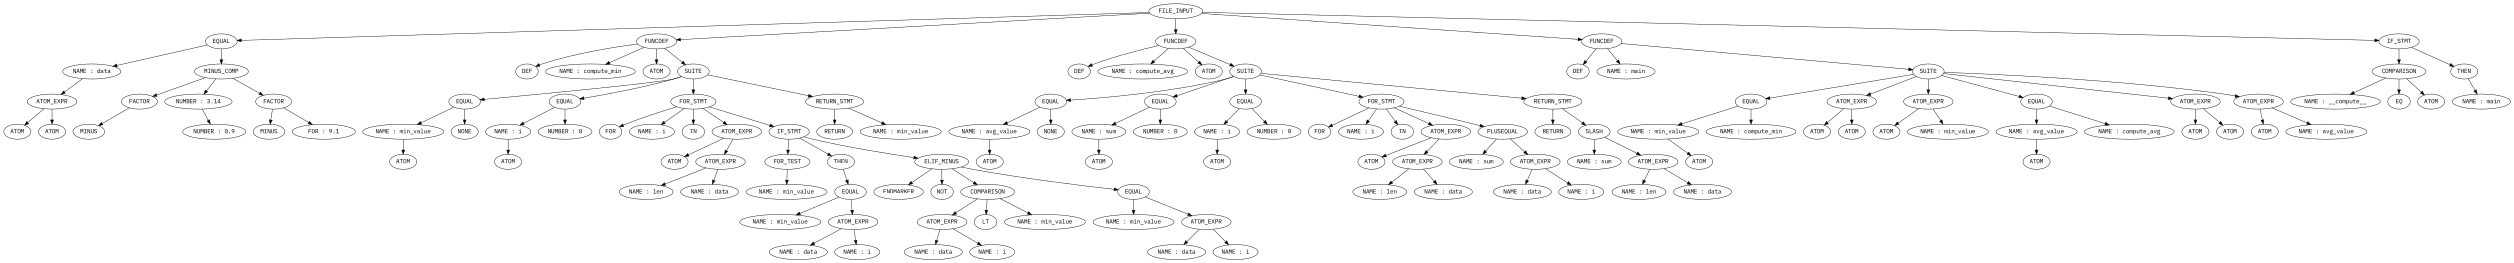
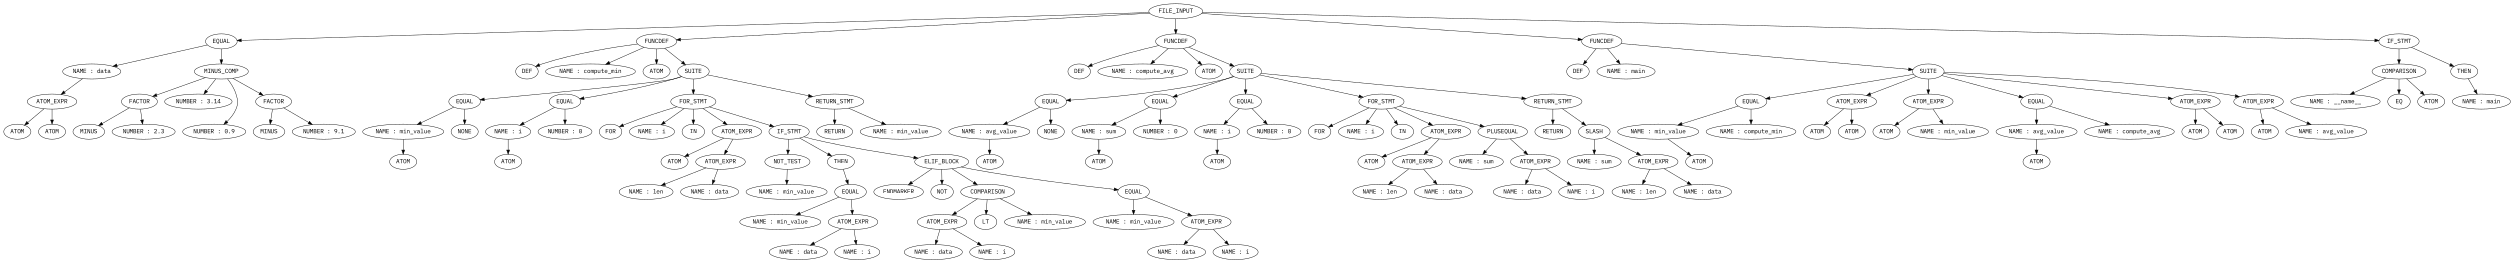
  digraph {
    fontname="IBM Plex Mono"
    node [fontname="IBM Plex Mono"]
    edge [fontname="IBM Plex Mono"]
    n1 [label=FILE_INPUT]
    n2 [label=EQUAL]
    n3 [label=FUNCDEF]
    n4 [label=FUNCDEF]
    n5 [label=FUNCDEF]
    n6 [label=IF_STMT]
    n7 [label="NAME : data"]
    n8 [label=MINUS_COMP]
    n9 [label=DEF]
    n10 [label="NAME : compute_min"]
    n11 [label=ATOM]
    n12 [label=SUITE]
    n13 [label=DEF]
    n14 [label="NAME : compute_avg"]
    n15 [label=ATOM]
    n16 [label=SUITE]
    n17 [label=DEF]
    n18 [label="NAME : main"]
    n19 [label=SUITE]
    n20 [label=COMPARISON]
    n21 [label=THEN]
    n22 [label=ENDMARKER]
    n23 [label=ATOM_EXPR]
    n24 [label=FACTOR]
    n25 [label="NUMBER : 3.14"]
    n26 [label="NUMBER : 0.9"]
    n27 [label=FACTOR]
    n28 [label=ATOM]
    n29 [label=ATOM]
    n30 [label=MINUS]
+   n31 [label="NUMBER : 2.3"]
    n32 [label=MINUS]
-   n33 [label="FOR : 9.1"]
+   n33 [label="NUMBER : 9.1"]
    n34 [label=EQUAL]
    n35 [label=EQUAL]
    n36 [label=FOR_STMT]
    n37 [label=RETURN_STMT]
    n38 [label="NAME : min_value"]
    n39 [label=NONE]
    n40 [label="NAME : i"]
    n41 [label="NUMBER : 0"]
    n42 [label=FOR]
    n43 [label="NAME : i"]
    n44 [label=IN]
    n45 [label=ATOM_EXPR]
    n46 [label=IF_STMT]
    n47 [label=RETURN]
    n48 [label="NAME : min_value"]
    n49 [label=ATOM]
    n50 [label=ATOM]
    n51 [label=ATOM]
    n52 [label=ATOM_EXPR]
-   n53 [label=FOR_TEST]
+   n53 [label=NOT_TEST]
    n54 [label=THEN]
-   n55 [label=ELIF_MINUS]
+   n55 [label=ELIF_BLOCK]
    n56 [label="NAME : len"]
    n57 [label="NAME : data"]
    n58 [label="NAME : min_value"]
    n59 [label=EQUAL]
    n60 [label=NOT]
    n61 [label=COMPARISON]
    n62 [label=EQUAL]
    n63 [label="NAME : min_value"]
    n64 [label=ATOM_EXPR]
    n65 [label="NAME : data"]
    n66 [label="NAME : i"]
    n67 [label=ATOM_EXPR]
    n68 [label=LT]
    n69 [label="NAME : min_value"]
    n70 [label="NAME : min_value"]
    n71 [label=ATOM_EXPR]
    n72 [label="NAME : data"]
    n73 [label="NAME : i"]
    n74 [label="NAME : data"]
    n75 [label="NAME : i"]
    n76 [label=EQUAL]
    n77 [label=EQUAL]
    n78 [label=EQUAL]
    n79 [label=FOR_STMT]
    n80 [label=RETURN_STMT]
    n81 [label="NAME : avg_value"]
    n82 [label=NONE]
    n83 [label="NAME : sum"]
    n84 [label="NUMBER : 0"]
    n85 [label="NAME : i"]
    n86 [label="NUMBER : 0"]
    n87 [label=FOR]
    n88 [label="NAME : i"]
    n89 [label=IN]
    n90 [label=ATOM_EXPR]
    n91 [label=PLUSEQUAL]
    n92 [label=RETURN]
    n93 [label=SLASH]
    n94 [label=ATOM]
    n95 [label=ATOM]
    n96 [label=ATOM]
    n97 [label=ATOM]
    n98 [label=ATOM_EXPR]
    n99 [label="NAME : sum"]
    n100 [label=ATOM_EXPR]
    n101 [label="NAME : len"]
    n102 [label="NAME : data"]
    n103 [label="NAME : data"]
    n104 [label="NAME : i"]
    n105 [label="NAME : sum"]
    n106 [label=ATOM_EXPR]
    n107 [label="NAME : len"]
    n108 [label="NAME : data"]
    n109 [label=EQUAL]
    n110 [label=ATOM_EXPR]
    n111 [label=ATOM_EXPR]
    n112 [label=EQUAL]
    n113 [label=ATOM_EXPR]
    n114 [label=ATOM_EXPR]
    n115 [label="NAME : min_value"]
    n116 [label="NAME : compute_min"]
    n117 [label=ATOM]
    n118 [label=ATOM]
    n119 [label=ATOM]
    n120 [label="NAME : min_value"]
    n121 [label="NAME : avg_value"]
    n122 [label="NAME : compute_avg"]
    n123 [label=ATOM]
    n124 [label=ATOM]
    n125 [label=ATOM]
    n126 [label="NAME : avg_value"]
    n127 [label=ATOM]
    n128 [label=ATOM]
-   n129 [label="NAME : __compute__"]
+   n129 [label="NAME : __name__"]
    n130 [label=EQ]
    n131 [label=ATOM]
    n132 [label="NAME : main"]
    n1 -> n2
    n1 -> n3
    n1 -> n4
    n1 -> n5
    n1 -> n6
    n2 -> n7
    n2 -> n8
    n3 -> n9
    n3 -> n10
    n3 -> n11
    n3 -> n12
    n4 -> n13
    n4 -> n14
    n4 -> n15
    n4 -> n16
    n5 -> n17
    n5 -> n18
    n5 -> n19
    n6 -> n20
    n6 -> n21
    n7 -> n23
    n8 -> n24
    n8 -> n25
-   n25 -> n26
+   n8 -> n26
    n8 -> n27
    n12 -> n34
    n12 -> n35
    n12 -> n36
    n12 -> n37
    n16 -> n76
    n16 -> n77
    n16 -> n78
    n16 -> n79
    n16 -> n80
    n19 -> n109
    n19 -> n110
    n19 -> n111
    n19 -> n112
    n19 -> n113
    n19 -> n114
    n20 -> n129
    n20 -> n130
    n20 -> n131
    n21 -> n132
    n23 -> n28
    n23 -> n29
    n24 -> n30
+   n24 -> n31
    n27 -> n32
    n27 -> n33
    n34 -> n38
    n34 -> n39
    n35 -> n40
    n35 -> n41
    n36 -> n42
    n36 -> n43
    n36 -> n44
    n36 -> n45
    n36 -> n46
    n37 -> n47
    n37 -> n48
    n38 -> n49
    n40 -> n50
    n45 -> n51
    n45 -> n52
    n46 -> n53
    n46 -> n54
    n46 -> n55
    n52 -> n56
    n52 -> n57
    n53 -> n58
    n54 -> n59
    n55 -> n22
    n55 -> n60
    n55 -> n61
    n55 -> n62
    n59 -> n63
    n59 -> n64
    n61 -> n67
    n61 -> n68
    n61 -> n69
    n62 -> n70
    n62 -> n71
    n64 -> n65
    n64 -> n66
    n67 -> n72
    n67 -> n73
    n71 -> n74
    n71 -> n75
    n76 -> n81
    n76 -> n82
    n77 -> n83
    n77 -> n84
    n78 -> n85
    n78 -> n86
    n79 -> n87
    n79 -> n88
    n79 -> n89
    n79 -> n90
    n79 -> n91
    n80 -> n92
    n80 -> n93
    n81 -> n94
    n83 -> n95
    n85 -> n96
    n90 -> n97
    n90 -> n98
    n91 -> n99
    n91 -> n100
    n93 -> n105
    n93 -> n106
    n98 -> n101
    n98 -> n102
    n100 -> n103
    n100 -> n104
    n106 -> n107
    n106 -> n108
    n109 -> n115
    n109 -> n116
    n110 -> n117
    n110 -> n118
    n111 -> n119
    n111 -> n120
    n112 -> n121
    n112 -> n122
    n113 -> n123
    n113 -> n124
    n114 -> n125
    n114 -> n126
    n115 -> n127
    n121 -> n128
  }
